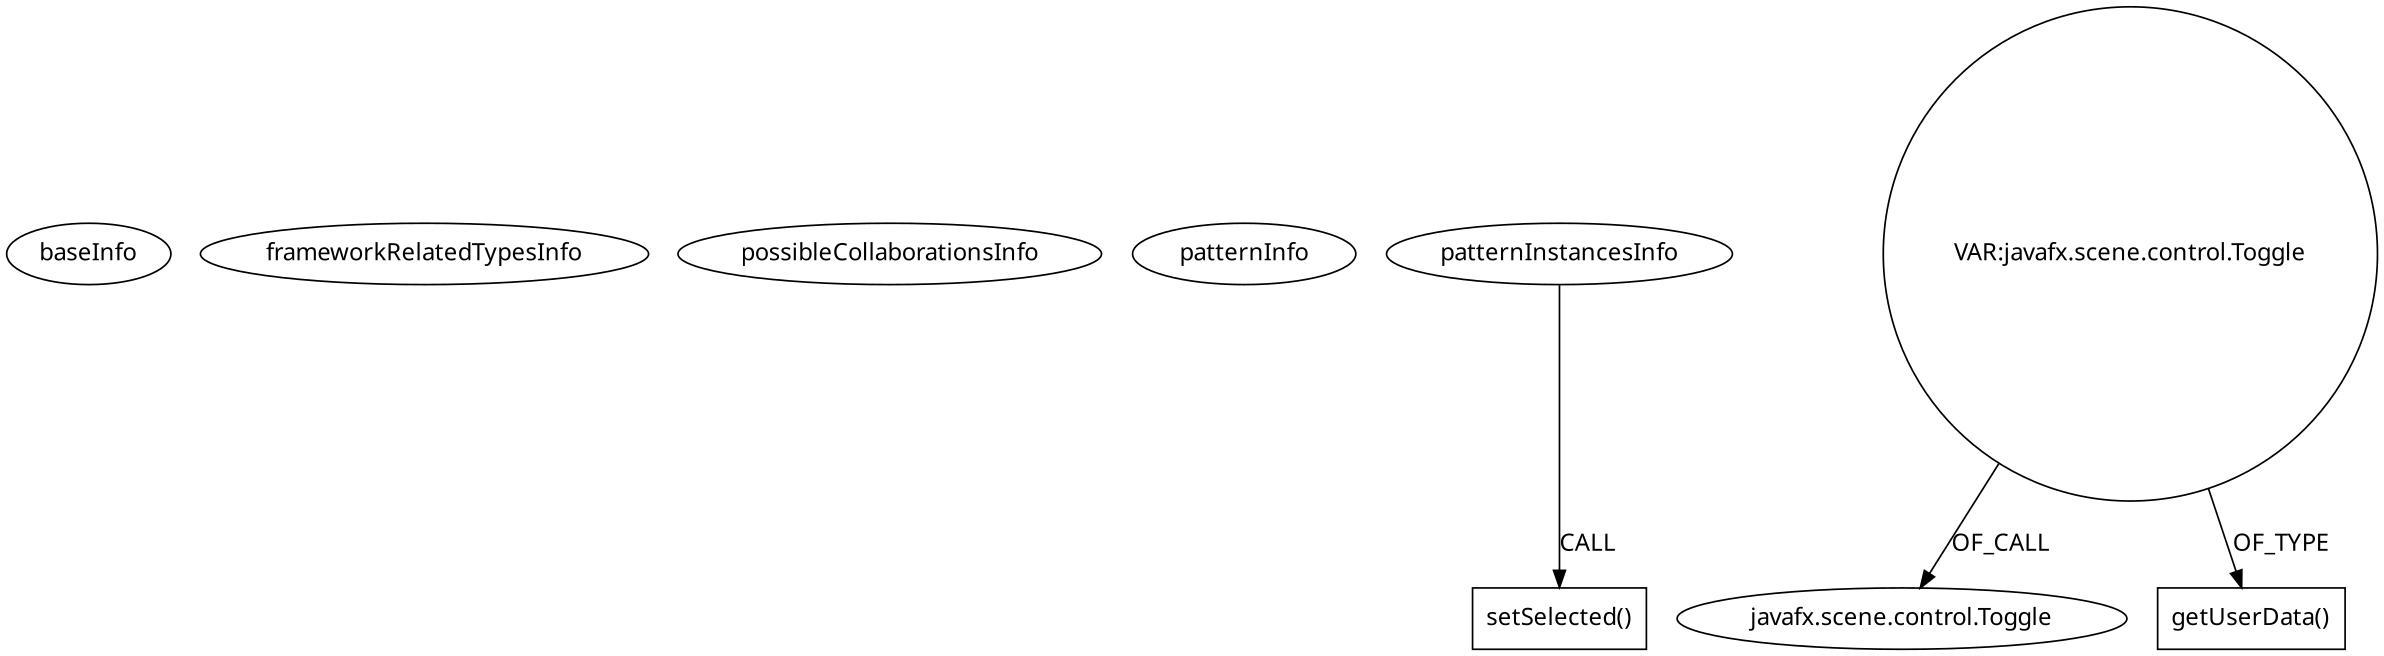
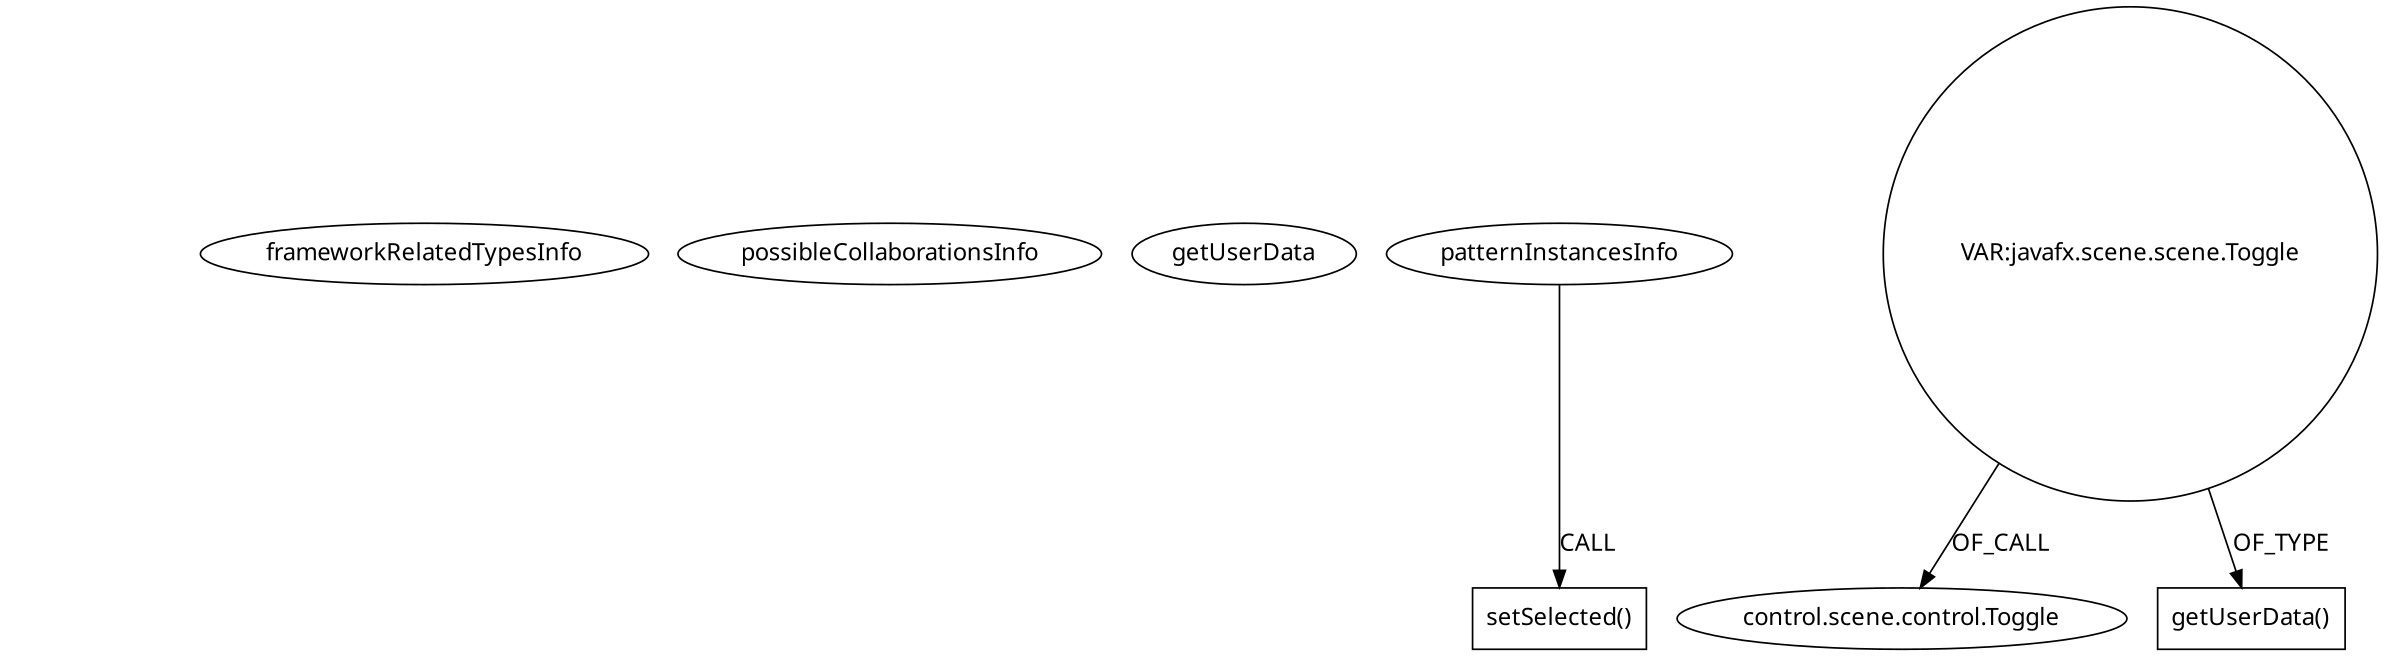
  digraph {
    fontname="Noto Sans"
    node [fontname="Noto Sans"]
    edge [fontname="Noto Sans"]
-   baseInfo [category=pattern graphId=2262 isAnonymous=false possibleRelation=false]
    frameworkRelatedTypesInfo
    possibleCollaborationsInfo
-   patternInfo [frequency=2.0 patternRootClient=null]
+   patternInfo [frequency=2.0 patternRootClient=null label=getUserData]
    patternInstancesInfo [0="gossipgirls-spacetraders~/gossipgirls-spacetraders/spacetraders-master/src/spacetraders/SpaceTraders.java~void gotoTravel()~2783" 1="gossipgirls-spacetraders~/gossipgirls-spacetraders/spacetraders-master/src/spacetraders/SpaceTraders.java~SpaceTraders~2782"]
    n6 [isFrameworkType=false label="setSelected()" shape=box vertexType=INSIDE_CALL]
-   n7 [isFrameworkType=false label="javafx.scene.control.Toggle" vertexType=FRAMEWORK_INTERFACE_TYPE]
-   n8 [isFrameworkType=false label="VAR:javafx.scene.control.Toggle" shape=circle vertexType=VARIABLE_EXPRESION]
+   n7 [isFrameworkType=false label="control.scene.control.Toggle" vertexType=FRAMEWORK_INTERFACE_TYPE]
+   n8 [isFrameworkType=false label="VAR:javafx.scene.scene.Toggle" shape=circle vertexType=VARIABLE_EXPRESION]
    n9 [isFrameworkType=false label="getUserData()" shape=box vertexType=INSIDE_CALL]
    patternInstancesInfo -> n6 [label=CALL]
    n8 -> n7 [label=OF_CALL]
    n8 -> n9 [label=OF_TYPE]
  }
